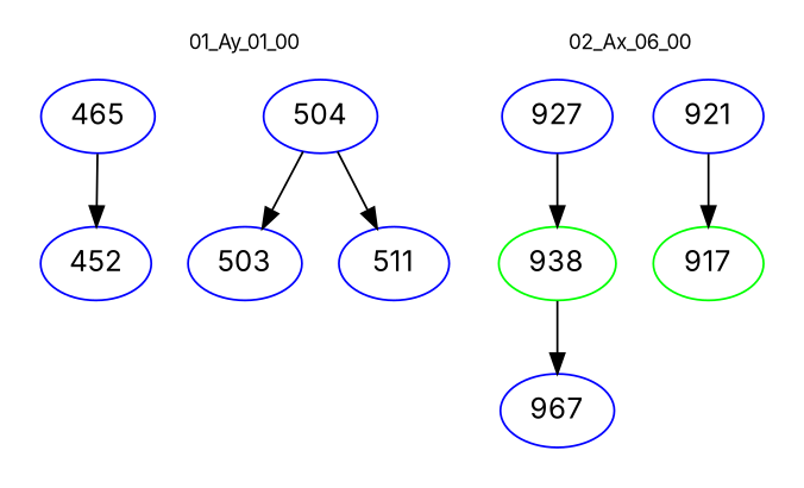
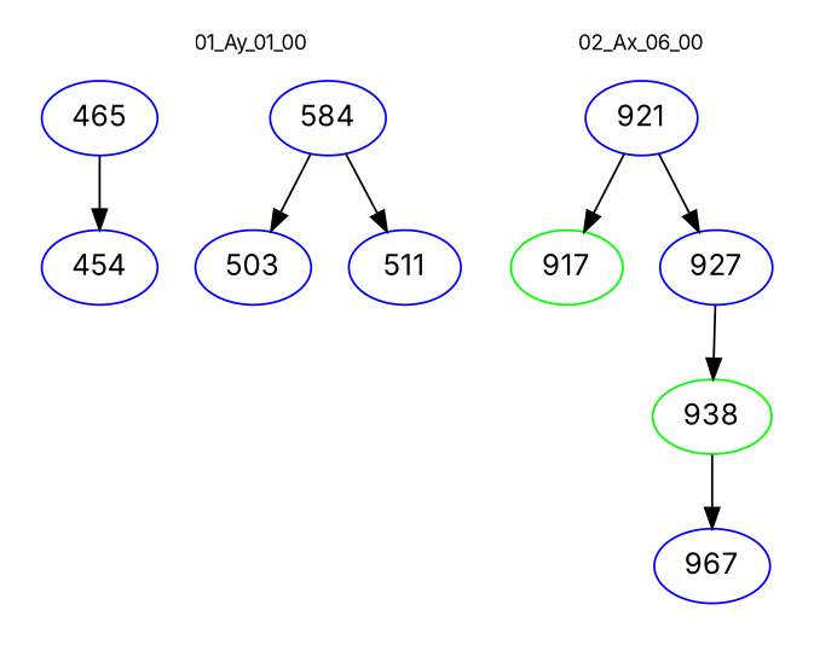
  digraph {
    fontname=Inter
    node [color=blue fontname=Inter]
    edge [color=black fontname=Inter]
-   n1 [label=504]
+   n1 [label=584]
    n2 [label=503]
    n3 [label=511]
    n4 [label=465]
-   n5 [label=452]
+   n5 [label=454]
    n6 [label=921]
    n7 [color=green label=917]
    n8 [label=927]
    n9 [color=green label=938]
    n10 [label=967]
    subgraph cluster_1 {
      color=white
      fontsize=10
      label="01_Ay_01_00"
      n1
      n2
      n3
      n4
      n5
    }
    subgraph cluster_2 {
      color=white
      fontsize=10
      label="02_Ax_06_00"
      n6
      n7
      n8
      n9
      n10
    }
    n1 -> n2
    n1 -> n3
    n4 -> n5
    n6 -> n7
+   n6 -> n8
    n8 -> n9
    n9 -> n10
  }
